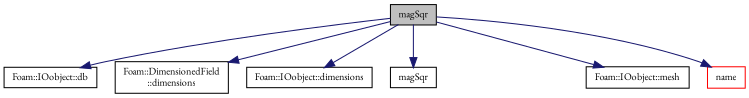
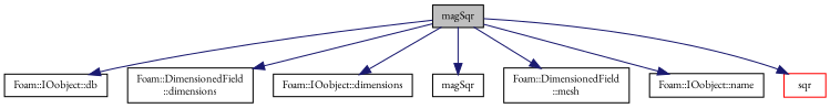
  digraph {
    fontname="EB Garamond"
    rankdir=TB
    node [color=black fontname="EB Garamond" fontsize=10 shape=record]
    edge [color=midnightblue fontname="EB Garamond" fontsize=10 labelfontname=FreeSans labelfontsize=10 style=solid]
    n1 [fillcolor=grey75 fontcolor=black height=0.2 label=magSqr style=filled width=0.4]
    n2 [height=0.2 label="Foam::IOobject::db" width=0.4]
    n3 [height=0.2 label="Foam::DimensionedField\l::dimensions" width=0.4]
    n4 [height=0.2 label="Foam::IOobject::dimensions" width=0.4]
    n5 [height=0.2 label=magSqr width=0.4]
-   n7 [height=0.2 label="Foam::IOobject::mesh" width=0.4]
-   n8 [color=red height=0.2 label=name width=0.4]
+   n6 [height=0.2 label="Foam::DimensionedField\l::mesh" width=0.4]
+   n7 [height=0.2 label="Foam::IOobject::name" width=0.4]
+   n8 [color=red height=0.2 label=sqr width=0.4]
    n1 -> n2
    n1 -> n3
    n1 -> n4
    n1 -> n5
+   n1 -> n6
    n1 -> n7
    n1 -> n8
  }
